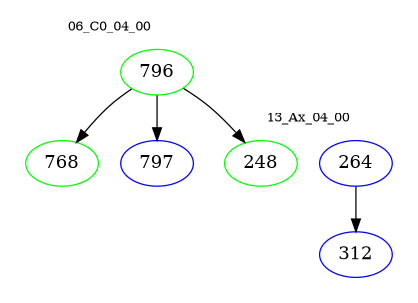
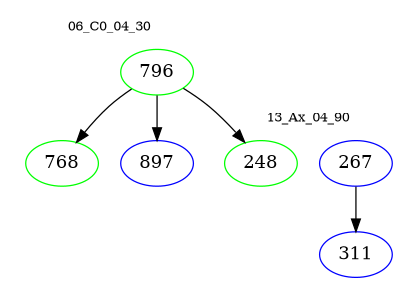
  digraph {
    node [color=blue]
    edge [color=black]
-   n1 [label=264]
+   n1 [label=267]
    n2 [color=green label=248]
-   n3 [label=312]
+   n3 [label=311]
    n4 [color=green label=796]
    n5 [color=green label=768]
-   n6 [label=797]
+   n6 [label=897]
    subgraph cluster_1 {
      color=white
      fontsize=10
-     label="13_Ax_04_00"
+     label="13_Ax_04_90"
      n1
      n2
      n3
    }
    subgraph cluster_2 {
      color=white
      fontsize=10
-     label="06_C0_04_00"
+     label="06_C0_04_30"
      n4
      n5
      n6
    }
    n1 -> n3
    n4 -> n2
    n4 -> n5
    n4 -> n6
  }
